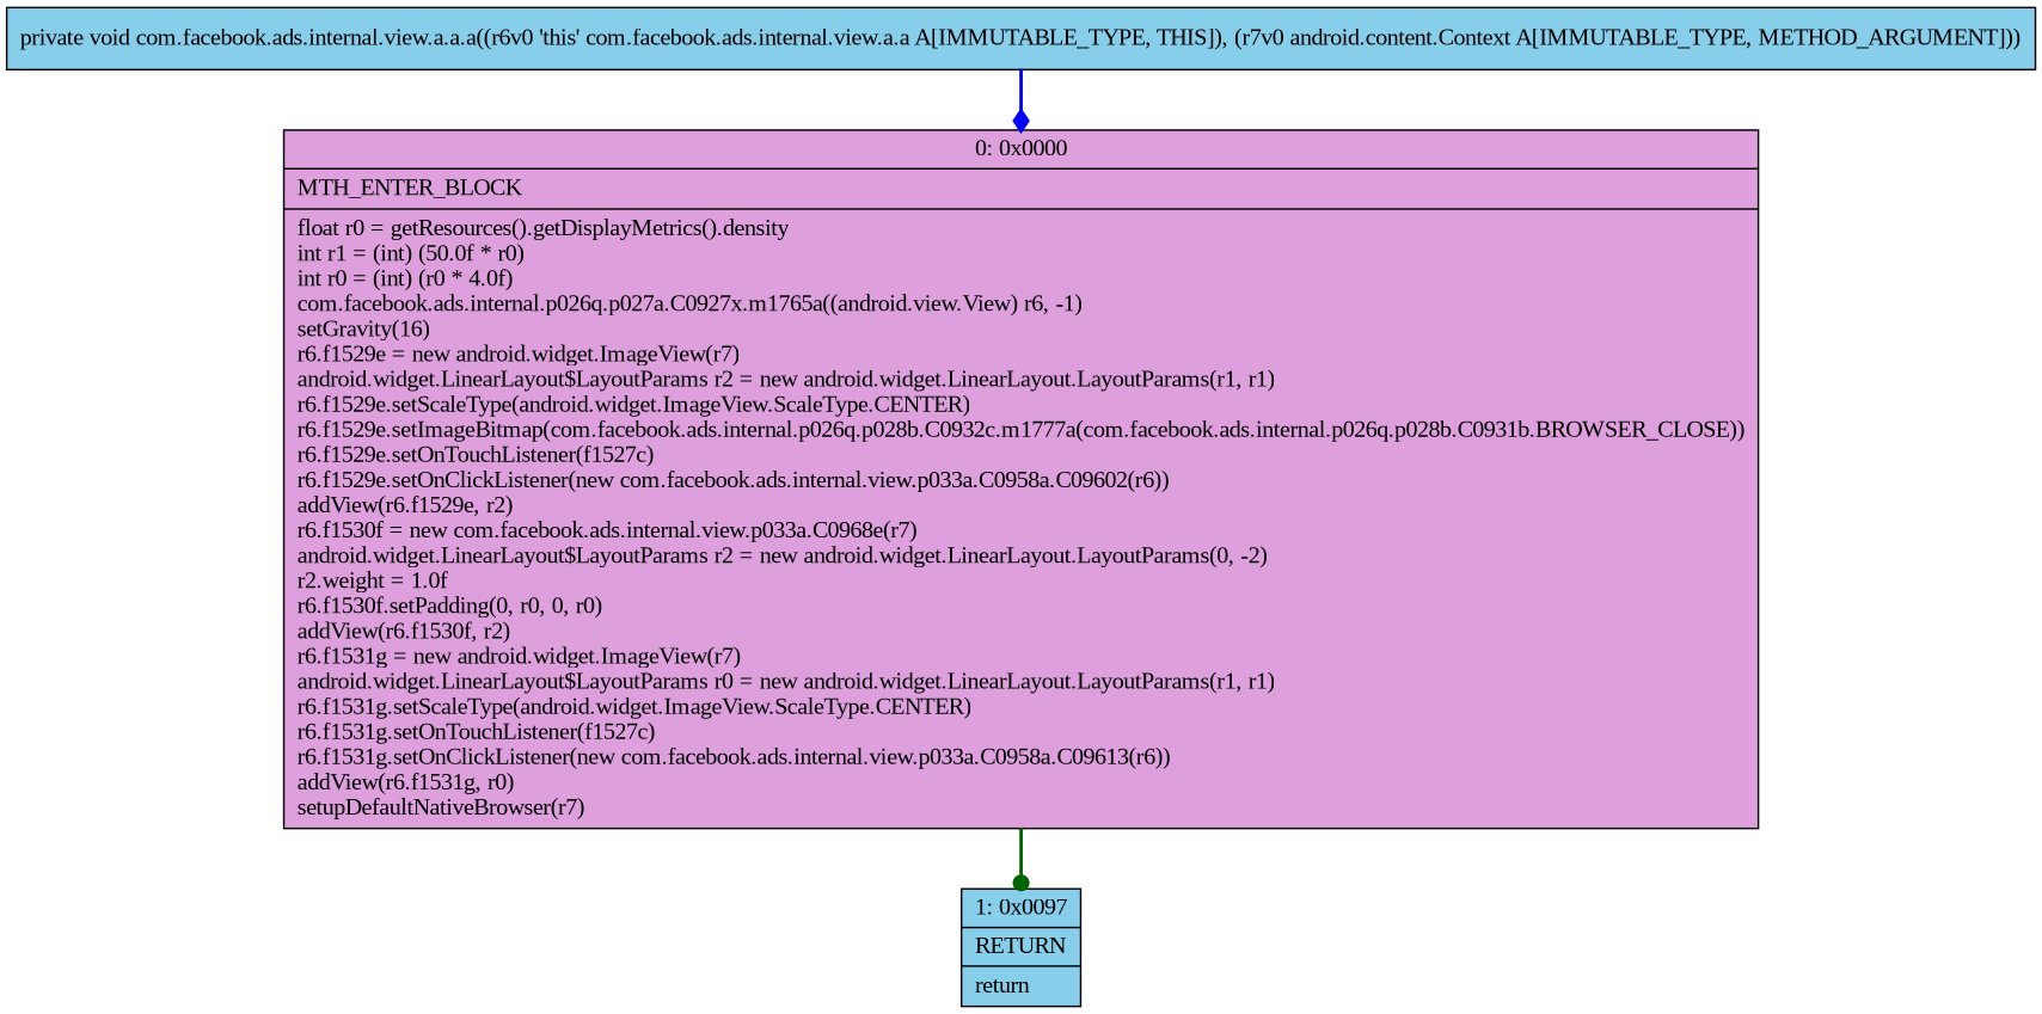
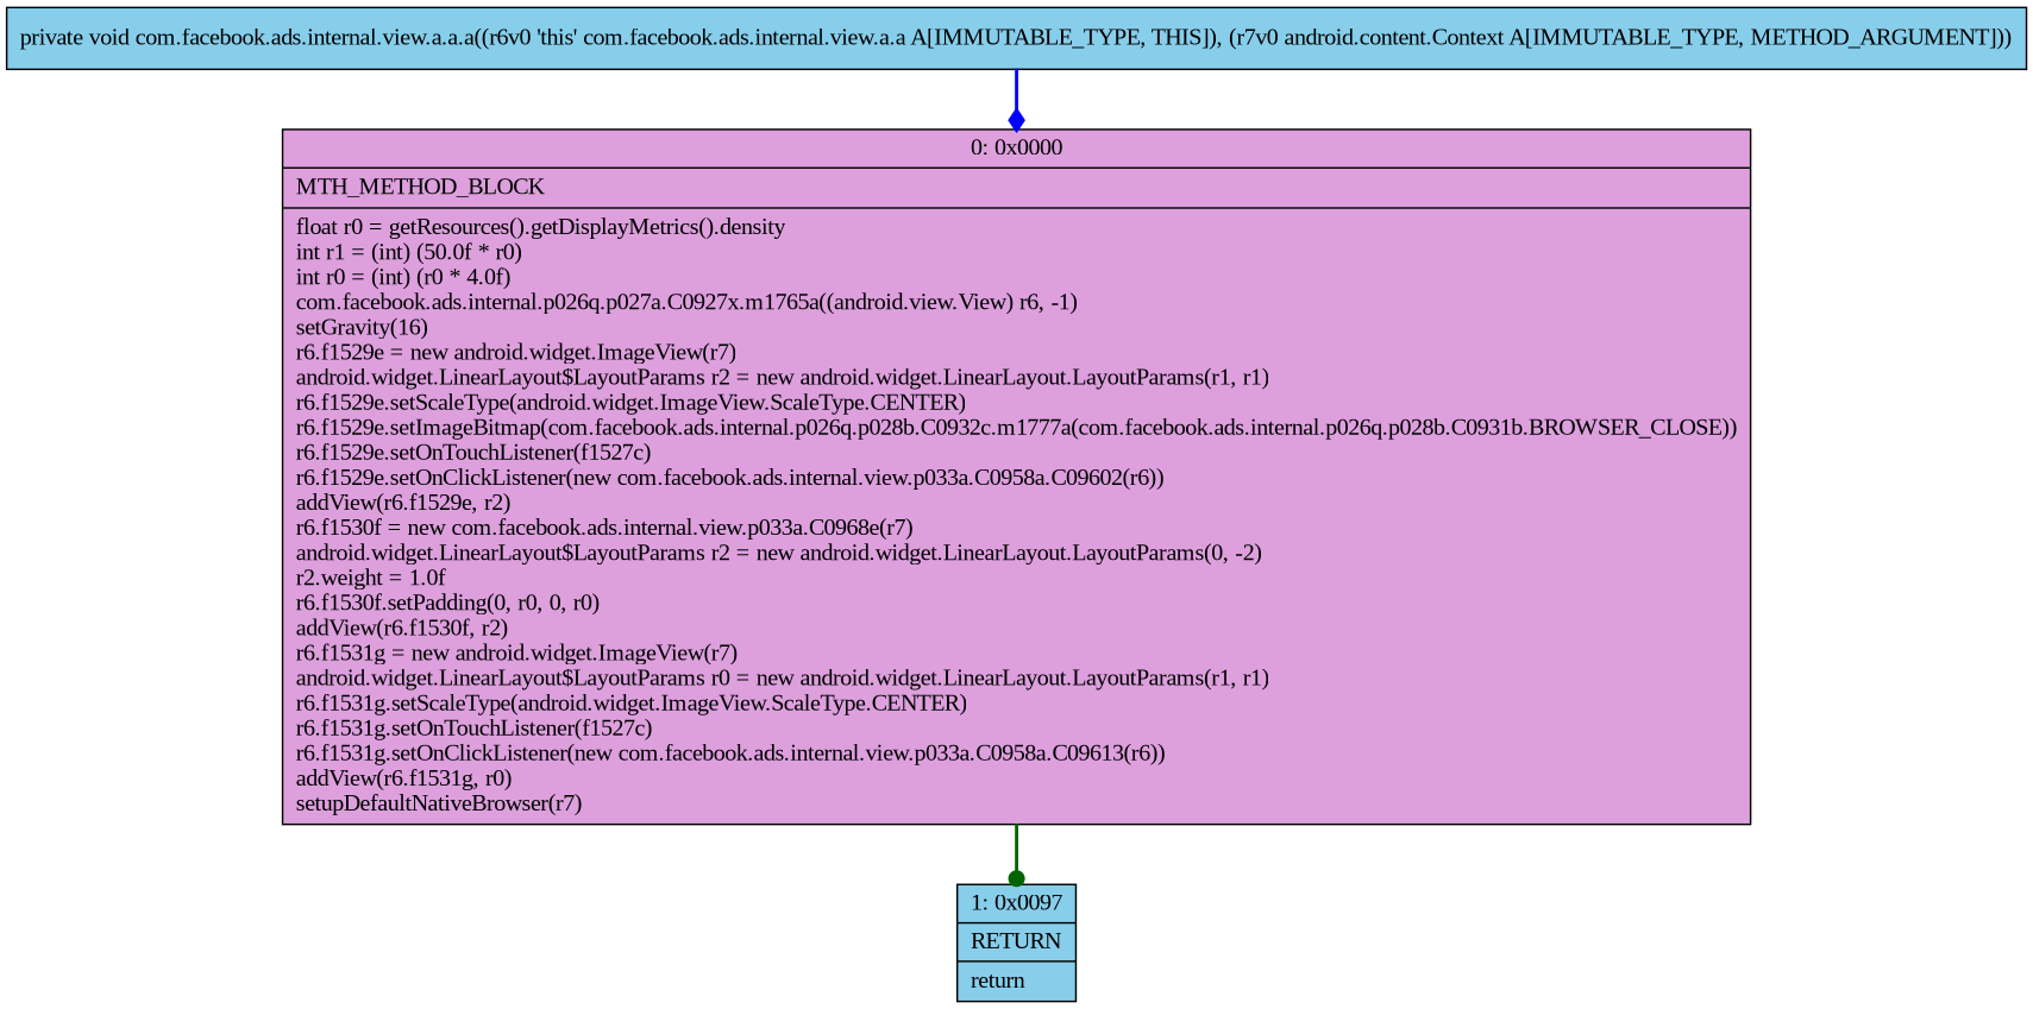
  digraph {
    fontname="Liberation Serif"
    node [shape=record style=filled fillcolor=skyblue fontname="Liberation Serif"]
    edge [style=bold fontname="Liberation Serif"]
-   n1 [label="{0\:\ 0x0000|MTH_ENTER_BLOCK\l|float r0 = getResources().getDisplayMetrics().density\lint r1 = (int) (50.0f * r0)\lint r0 = (int) (r0 * 4.0f)\lcom.facebook.ads.internal.p026q.p027a.C0927x.m1765a((android.view.View) r6, \-1)\lsetGravity(16)\lr6.f1529e = new android.widget.ImageView(r7)\landroid.widget.LinearLayout$LayoutParams r2 = new android.widget.LinearLayout.LayoutParams(r1, r1)\lr6.f1529e.setScaleType(android.widget.ImageView.ScaleType.CENTER)\lr6.f1529e.setImageBitmap(com.facebook.ads.internal.p026q.p028b.C0932c.m1777a(com.facebook.ads.internal.p026q.p028b.C0931b.BROWSER_CLOSE))\lr6.f1529e.setOnTouchListener(f1527c)\lr6.f1529e.setOnClickListener(new com.facebook.ads.internal.view.p033a.C0958a.C09602(r6))\laddView(r6.f1529e, r2)\lr6.f1530f = new com.facebook.ads.internal.view.p033a.C0968e(r7)\landroid.widget.LinearLayout$LayoutParams r2 = new android.widget.LinearLayout.LayoutParams(0, \-2)\lr2.weight = 1.0f\lr6.f1530f.setPadding(0, r0, 0, r0)\laddView(r6.f1530f, r2)\lr6.f1531g = new android.widget.ImageView(r7)\landroid.widget.LinearLayout$LayoutParams r0 = new android.widget.LinearLayout.LayoutParams(r1, r1)\lr6.f1531g.setScaleType(android.widget.ImageView.ScaleType.CENTER)\lr6.f1531g.setOnTouchListener(f1527c)\lr6.f1531g.setOnClickListener(new com.facebook.ads.internal.view.p033a.C0958a.C09613(r6))\laddView(r6.f1531g, r0)\lsetupDefaultNativeBrowser(r7)\l}" fillcolor=plum]
+   n1 [label="{0\:\ 0x0000|MTH_METHOD_BLOCK\l|float r0 = getResources().getDisplayMetrics().density\lint r1 = (int) (50.0f * r0)\lint r0 = (int) (r0 * 4.0f)\lcom.facebook.ads.internal.p026q.p027a.C0927x.m1765a((android.view.View) r6, \-1)\lsetGravity(16)\lr6.f1529e = new android.widget.ImageView(r7)\landroid.widget.LinearLayout$LayoutParams r2 = new android.widget.LinearLayout.LayoutParams(r1, r1)\lr6.f1529e.setScaleType(android.widget.ImageView.ScaleType.CENTER)\lr6.f1529e.setImageBitmap(com.facebook.ads.internal.p026q.p028b.C0932c.m1777a(com.facebook.ads.internal.p026q.p028b.C0931b.BROWSER_CLOSE))\lr6.f1529e.setOnTouchListener(f1527c)\lr6.f1529e.setOnClickListener(new com.facebook.ads.internal.view.p033a.C0958a.C09602(r6))\laddView(r6.f1529e, r2)\lr6.f1530f = new com.facebook.ads.internal.view.p033a.C0968e(r7)\landroid.widget.LinearLayout$LayoutParams r2 = new android.widget.LinearLayout.LayoutParams(0, \-2)\lr2.weight = 1.0f\lr6.f1530f.setPadding(0, r0, 0, r0)\laddView(r6.f1530f, r2)\lr6.f1531g = new android.widget.ImageView(r7)\landroid.widget.LinearLayout$LayoutParams r0 = new android.widget.LinearLayout.LayoutParams(r1, r1)\lr6.f1531g.setScaleType(android.widget.ImageView.ScaleType.CENTER)\lr6.f1531g.setOnTouchListener(f1527c)\lr6.f1531g.setOnClickListener(new com.facebook.ads.internal.view.p033a.C0958a.C09613(r6))\laddView(r6.f1531g, r0)\lsetupDefaultNativeBrowser(r7)\l}" fillcolor=plum]
    n2 [label="{1\:\ 0x0097|RETURN\l|return\l}"]
    n3 [label="{private void com.facebook.ads.internal.view.a.a.a((r6v0 'this' com.facebook.ads.internal.view.a.a A[IMMUTABLE_TYPE, THIS]), (r7v0 android.content.Context A[IMMUTABLE_TYPE, METHOD_ARGUMENT])) }"]
    n1 -> n2 [color=darkgreen arrowhead=dot]
    n3 -> n1 [color=blue arrowhead=diamond]
  }
